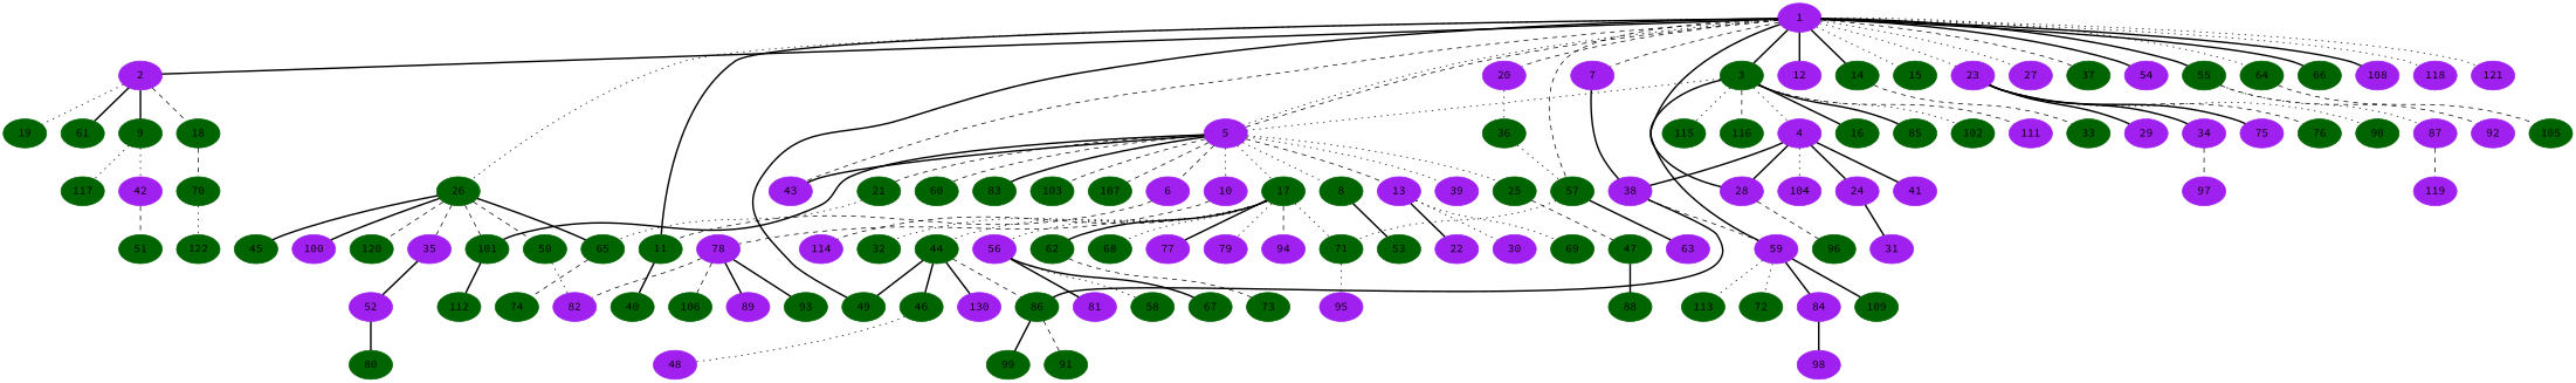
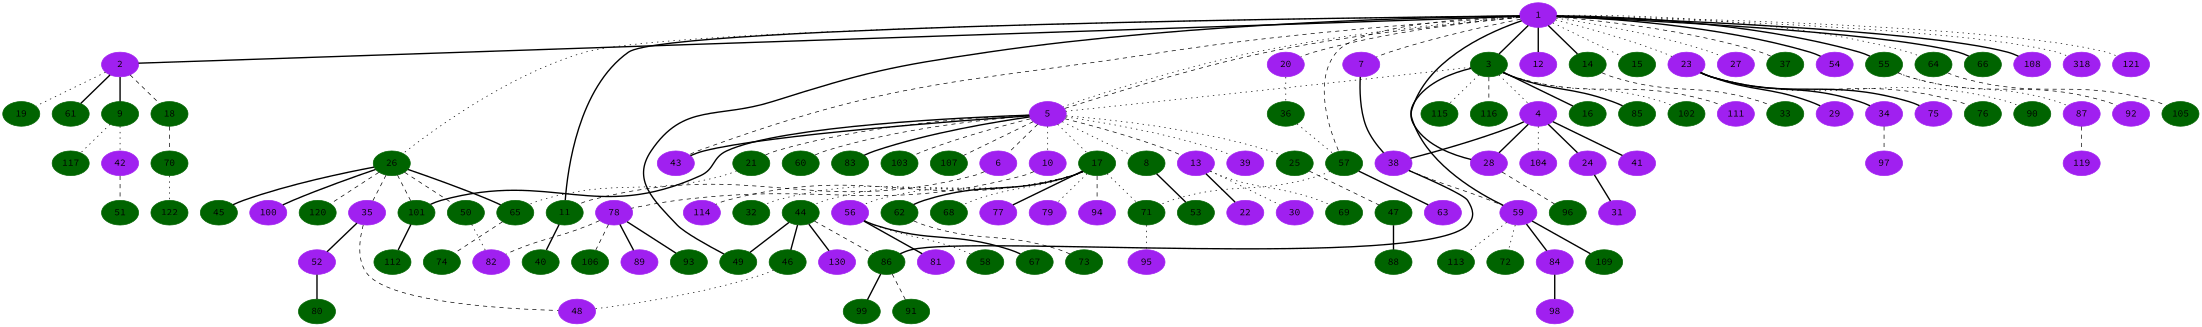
  graph {
    fontname="Source Code Pro"
    node [color=darkgreen fontname="Source Code Pro" style=filled]
    edge [fontname="Source Code Pro" style=bold]
    1 [color=purple]
    2 [color=purple]
    3
    5 [color=purple]
    7 [color=purple]
    11
    12 [color=purple]
    14
    15
    20 [color=purple]
    23 [color=purple]
    26
    27 [color=purple]
    28 [color=purple]
    37
    43 [color=purple]
    49
    54 [color=purple]
    55
    57
    64
    66
    108 [color=purple]
-   118 [color=purple]
+   118 [color=purple label=318]
    121 [color=purple]
    9
    18
    19
    61
    4 [color=purple]
    16
    59 [color=purple]
    85
    102
    111 [color=purple]
    115
    116
    6 [color=purple]
    8
    10 [color=purple]
    13 [color=purple]
    17
    21
    25
    39 [color=purple]
    60
    83
    101
    103
    107
    38 [color=purple]
    40
    33
    36
    29 [color=purple]
    34 [color=purple]
    75 [color=purple]
    76
    90
    65
    35 [color=purple]
    45
    50
    100 [color=purple]
    120
    96
    87 [color=purple]
    92 [color=purple]
    71
    63 [color=purple]
    105
    42 [color=purple]
    117
    70
    24 [color=purple]
    41 [color=purple]
    104 [color=purple]
    72
    84 [color=purple]
    109
    113
    31 [color=purple]
    86
    53
    78 [color=purple]
    22 [color=purple]
    30 [color=purple]
    69
    32
    44
    56 [color=purple]
    62
    68
    77 [color=purple]
    79 [color=purple]
    94 [color=purple]
    114 [color=purple]
    47
    112
    51
    82 [color=purple]
    89 [color=purple]
    93
    106
    46
    n106 [color=purple label=130]
    58
    67
    81 [color=purple]
    73
    95 [color=purple]
    122
    74
    97 [color=purple]
    88
    48 [color=purple]
    52 [color=purple]
    80
    91
    99
    119 [color=purple]
    98 [color=purple]
    1 -- 2
    1 -- 3
    1 -- 5 [style=dotted]
    1 -- 5 [style=dashed]
    1 -- 7 [style=dashed]
    1 -- 11
    1 -- 12
    1 -- 14
    1 -- 15 [style=dotted]
    1 -- 20 [style=dashed]
    1 -- 23 [style=dotted]
    1 -- 26 [style=dotted]
    1 -- 27 [style=dotted]
    1 -- 28
    1 -- 37 [style=dashed]
    1 -- 43 [style=dashed]
    1 -- 49
    1 -- 54
    1 -- 55
    1 -- 57 [style=dashed]
    1 -- 64 [style=dotted]
    1 -- 66
    1 -- 108
    1 -- 118 [style=dotted]
    1 -- 121 [style=dotted]
    2 -- 9
    2 -- 18 [style=dashed]
    2 -- 19 [style=dotted]
    2 -- 61
    3 -- 5 [style=dotted]
    3 -- 4 [style=dotted]
    3 -- 16
    3 -- 59
    3 -- 85
    3 -- 102 [style=dotted]
    3 -- 111 [style=dashed]
    3 -- 115 [style=dotted]
    3 -- 116 [style=dashed]
    5 -- 43
    5 -- 6 [style=dashed]
    5 -- 8 [style=dotted]
    5 -- 10 [style=dotted]
    5 -- 13 [style=dashed]
    5 -- 17 [style=dotted]
    5 -- 21 [style=dashed]
    5 -- 25 [style=dotted]
    5 -- 39 [style=dotted]
    5 -- 60 [style=dashed]
    5 -- 83
    5 -- 101
    5 -- 103 [style=dashed]
    5 -- 107 [style=dashed]
    7 -- 38
    11 -- 40
    14 -- 33 [style=dashed]
    20 -- 36 [style=dotted]
    23 -- 29
    23 -- 34
    23 -- 75
    23 -- 76 [style=dashed]
    23 -- 90 [style=dotted]
    26 -- 101 [style=dashed]
    26 -- 65
    26 -- 35 [style=dashed]
    26 -- 45
    26 -- 50 [style=dashed]
    26 -- 100
    26 -- 120 [style=dashed]
    28 -- 96 [style=dashed]
    55 -- 87 [style=dotted]
    55 -- 92 [style=dashed]
    57 -- 71 [style=dotted]
    57 -- 63
    64 -- 105 [style=dashed]
    9 -- 42 [style=dotted]
    9 -- 117 [style=dotted]
    18 -- 70 [style=dashed]
    4 -- 28
    4 -- 38
    4 -- 24
    4 -- 41
    4 -- 104 [style=dotted]
    59 -- 72 [style=dotted]
    59 -- 84
    59 -- 109
    59 -- 113 [style=dotted]
    6 -- 11 [style=dashed]
    8 -- 53
    10 -- 78 [style=dashed]
    13 -- 22
    13 -- 30 [style=dotted]
    13 -- 69 [style=dotted]
    17 -- 71 [style=dotted]
    17 -- 32 [style=dotted]
    17 -- 44 [style=dotted]
    17 -- 56 [style=dotted]
    17 -- 62
    17 -- 68 [style=dotted]
    17 -- 77
    17 -- 79 [style=dotted]
    17 -- 94 [style=dashed]
    17 -- 114 [style=dashed]
    21 -- 65 [style=dotted]
    25 -- 47 [style=dashed]
    101 -- 112
    38 -- 59 [style=dashed]
    38 -- 86
    36 -- 57 [style=dotted]
    34 -- 97 [style=dashed]
    65 -- 74 [style=dashed]
+   35 -- 48 [style=dashed]
    35 -- 52
    50 -- 82 [style=dotted]
    87 -- 119 [style=dashed]
    71 -- 95 [style=dotted]
    42 -- 51 [style=dashed]
    70 -- 122 [style=dotted]
    24 -- 31
    84 -- 98
    86 -- 91 [style=dashed]
    86 -- 99
    78 -- 82 [style=dashed]
    78 -- 89
    78 -- 93
    78 -- 106 [style=dashed]
    44 -- 49
    44 -- 86 [style=dashed]
    44 -- 46
    44 -- n106
    56 -- 58 [style=dotted]
    56 -- 67
    56 -- 81
    62 -- 73 [style=dashed]
    47 -- 88
    46 -- 48 [style=dotted]
    52 -- 80
  }
